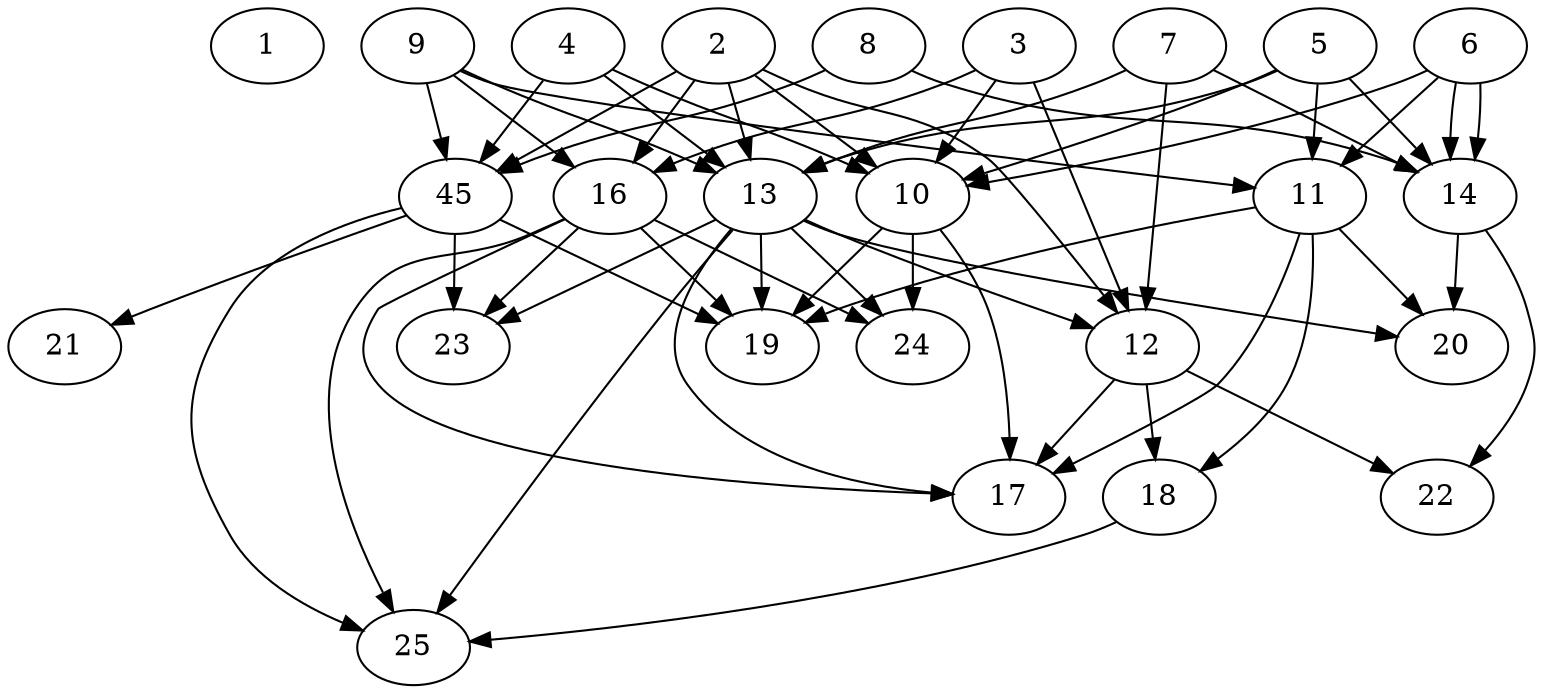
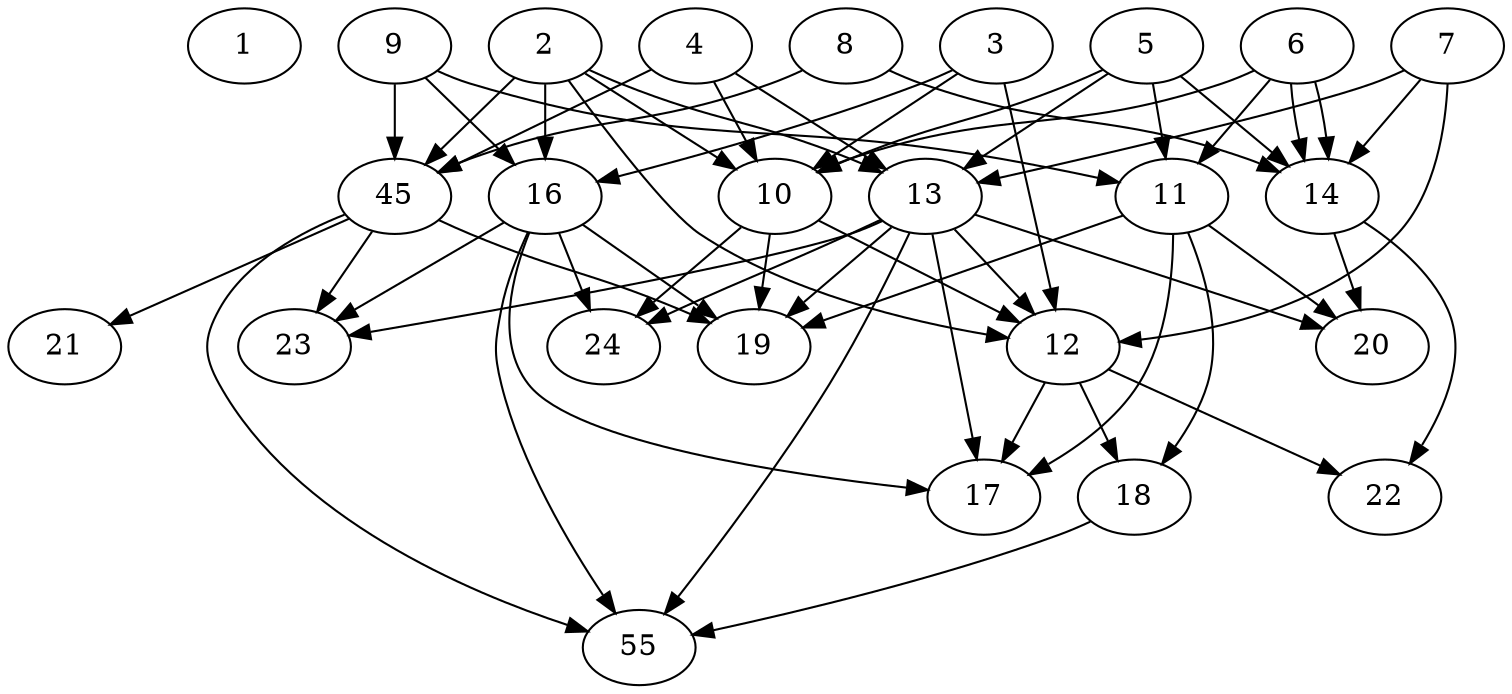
  digraph {
    node [alpha=0.18]
    1 [alpha=0.17 expect_size=10034176]
    2 [alpha=0.07 expect_size=7832576]
    10 [expect_size=7523328]
    12 [alpha=0.13 expect_size=34408448]
    13 [alpha=0.17 expect_size=51438592]
    n6 [alpha=0.15 expect_size=40024064 label=45]
    16 [alpha=0.19 expect_size=48509952]
    17 [expect_size=7357440]
    19 [alpha=0.06 expect_size=37603328]
    24 [expect_size=37183488]
    18 [alpha=0.12 expect_size=37171200]
    22 [alpha=0.09 expect_size=14989312]
    20 [alpha=0.12 expect_size=14187520]
    23 [expect_size=44784640]
-   25 [alpha=0.03 expect_size=49616896]
+   25 [alpha=0.03 expect_size=49616896 label=55]
    21 [alpha=0.20 expect_size=8532992]
    3 [alpha=0.20 expect_size=7049216]
    4 [alpha=0.15 expect_size=27437056]
    5 [alpha=0.04 expect_size=20439040]
    11 [alpha=0.03 expect_size=41485312]
    14 [alpha=0.05 expect_size=51124224]
    6 [alpha=0.03 expect_size=34267136]
    7 [alpha=0.13 expect_size=25918464]
    8 [alpha=0.00 expect_size=42882048]
    9 [alpha=0.10 expect_size=31802368]
    2 -> 10
    2 -> 12
    2 -> 13
    2 -> n6
    2 -> 16
-   10 -> 17
+   10 -> 12
    10 -> 19
    10 -> 24
    12 -> 17
    12 -> 18
    12 -> 22
    13 -> 12
    13 -> 17
    13 -> 19
    13 -> 24
    13 -> 20
    13 -> 23
    13 -> 25
    n6 -> 19
    n6 -> 23
    n6 -> 25
    n6 -> 21
    16 -> 17
    16 -> 19
    16 -> 24
    16 -> 23
    16 -> 25
    18 -> 25
    3 -> 10
    3 -> 12
    3 -> 16
    4 -> 10
    4 -> 13
    4 -> n6
    5 -> 10
    5 -> 13
    5 -> 11
    5 -> 14
    11 -> 17
    11 -> 19
    11 -> 18
    11 -> 20
    14 -> 22
    14 -> 20
    6 -> 10
    6 -> 11
    6 -> 14
    6 -> 14
    7 -> 12
    7 -> 13
    7 -> 14
    8 -> n6
    8 -> 14
-   9 -> 13
    9 -> n6
    9 -> 16
    9 -> 11
  }
